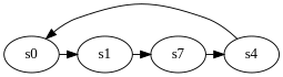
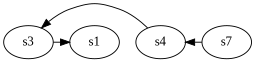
  digraph {
    fontname="Liberation Serif"
    node [fontname="Liberation Serif" player=0]
    edge [fontname="Liberation Serif"]
-   s0 [player=1]
+   s0 [player=1 label=s3]
    s1
    n3 [label=s7]
    n4 [label=s4]
    s0 -> s1 [constraint="!(time % 3 == 0)"]
-   s1 -> n3 [constraint="time == 8 || time == 13 || time == 17 || time == 20"]
    n3 -> n4 [constraint="time % 5 == 3 || time % 5 == 1"]
    n4 -> s0 [constraint="time == 8 || time == 13 || time == 21 || time == 24"]
  }
